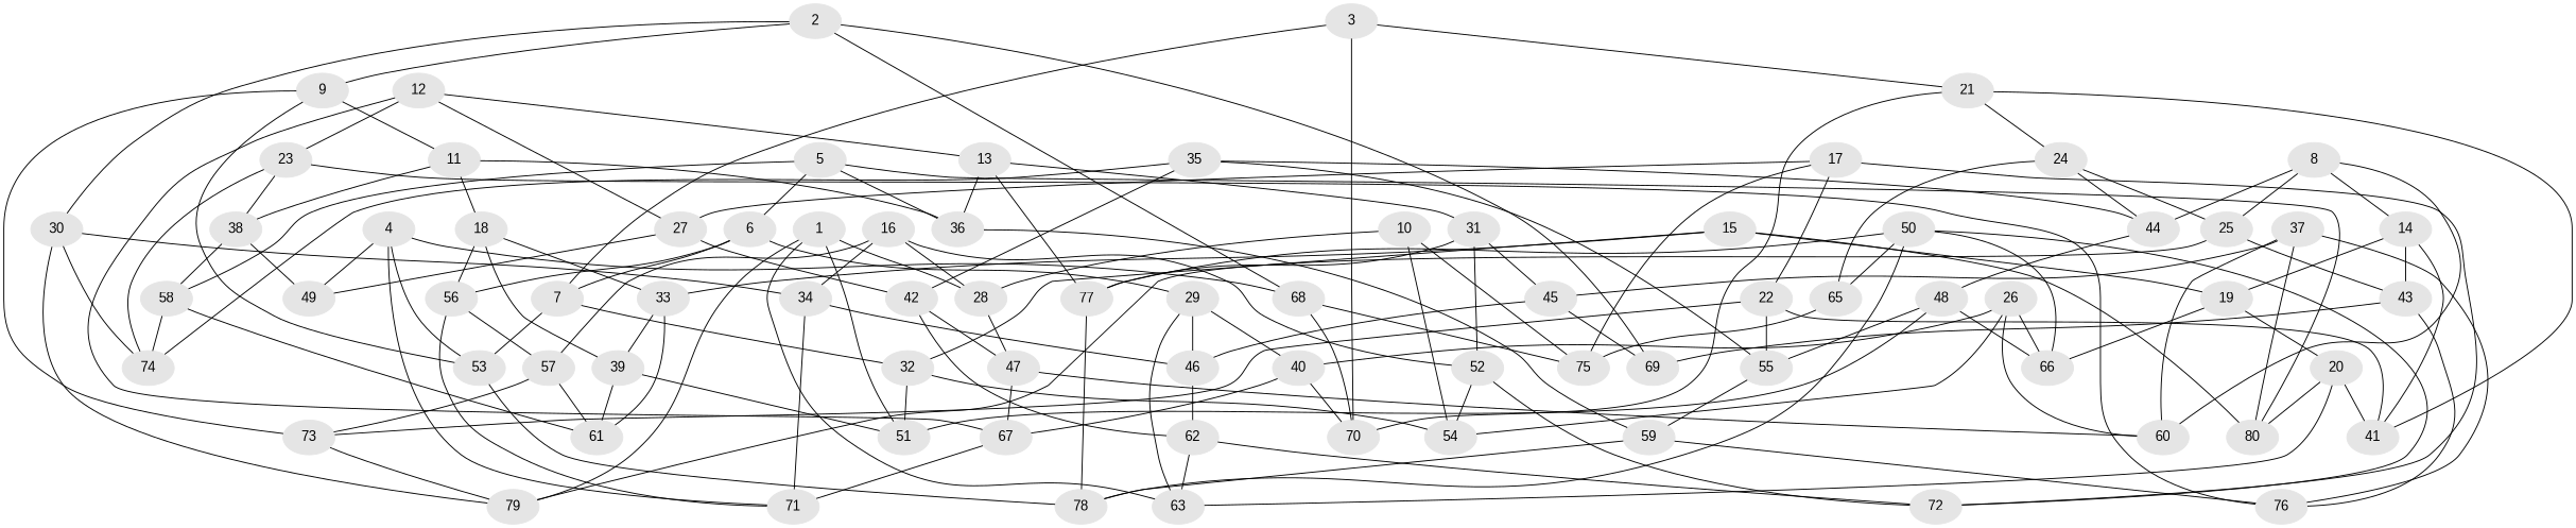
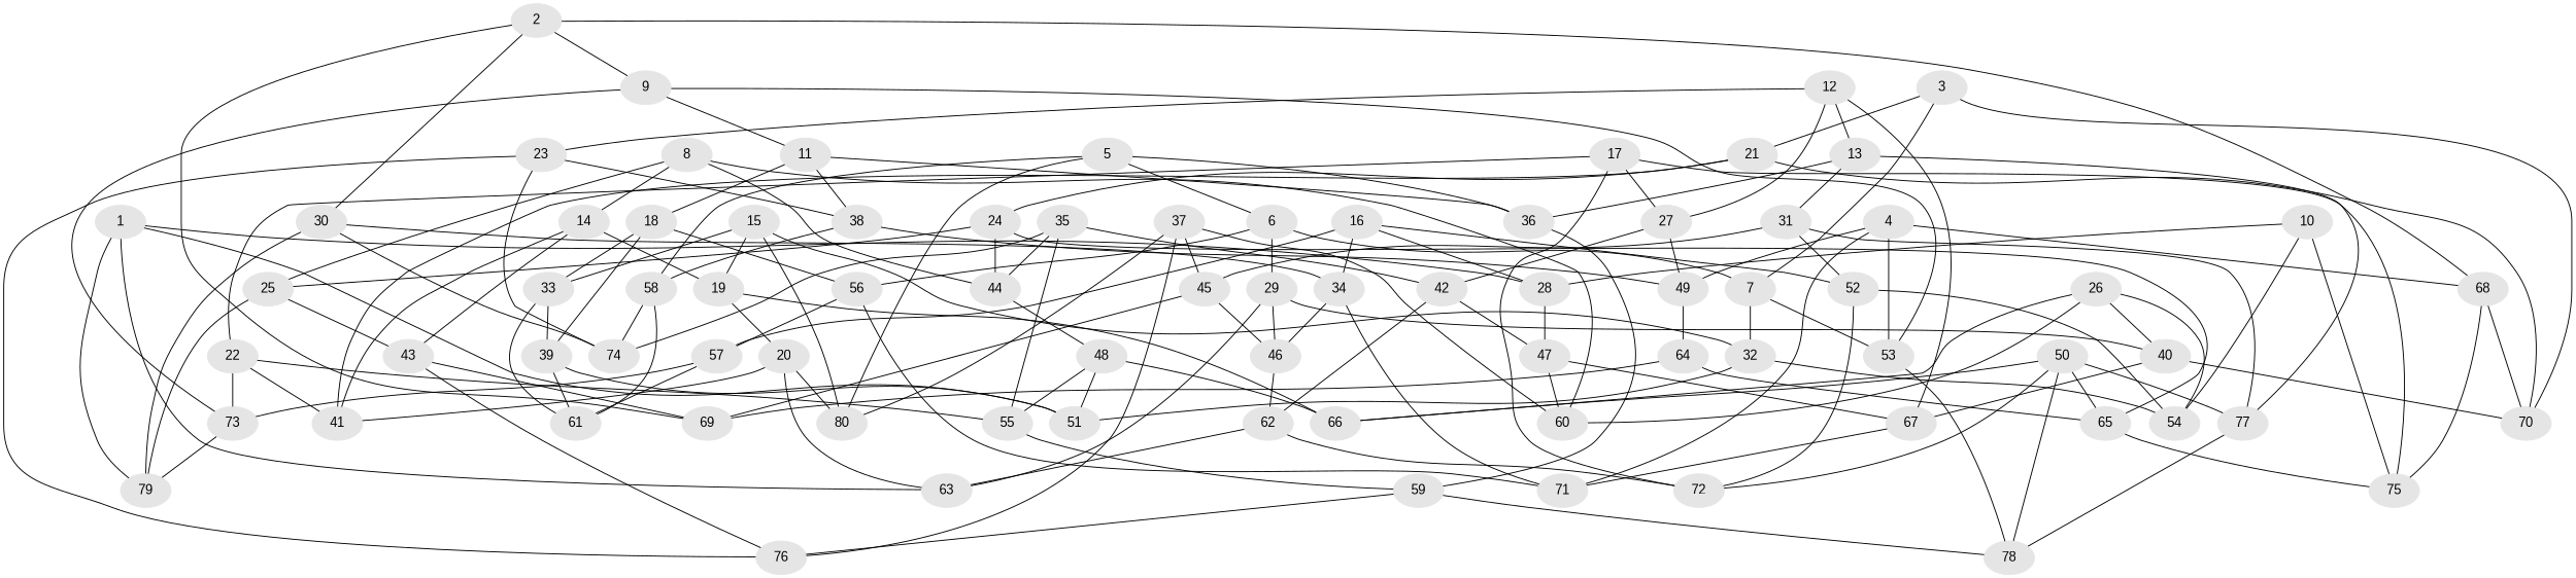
  graph {
    fontname="Liberation Sans"
    node [color=gray90 fontname="Liberation Sans" style=filled]
    edge [fontname="Liberation Sans"]
    1
    28
    51
    63
    79
    47
    2
    9
    30
    68
    69
    53
    11
    73
    34
    74
    70
    75
    3
    7
    21
    32
    10
    54
    41
    24
    4
    49
    71
+   64
    78
    5
    6
    36
    58
    80
    29
    56
    59
    61
    40
    46
    57
    8
    14
    25
    44
    60
    19
    43
    48
    18
    38
    33
    39
    12
    13
    23
    27
    67
    31
    77
    76
    42
    52
    45
    20
    66
    15
    16
    72
    17
    22
    55
    65
    26
    62
    35
    37
    50
    1 -- 28
    1 -- 51
    1 -- 63
    1 -- 79
    28 -- 47
    47 -- 60
    47 -- 67
    2 -- 9
    2 -- 30
    2 -- 68
    2 -- 69
    9 -- 53
    9 -- 11
    9 -- 73
    30 -- 79
    30 -- 34
    30 -- 74
    68 -- 70
    68 -- 75
    53 -- 78
    11 -- 36
    11 -- 18
    11 -- 38
    73 -- 79
    34 -- 71
    34 -- 46
    3 -- 70
    3 -- 7
    3 -- 21
    7 -- 53
    7 -- 32
    21 -- 70
    21 -- 41
    21 -- 24
    32 -- 51
    32 -- 54
    10 -- 28
    10 -- 75
    10 -- 54
    24 -- 25
    24 -- 44
    24 -- 65
    4 -- 68
    4 -- 53
    4 -- 49
    4 -- 71
+   49 -- 64
+   64 -- 69
+   64 -- 65
    5 -- 6
    5 -- 36
    5 -- 58
    5 -- 80
    6 -- 7
    6 -- 29
    6 -- 56
    36 -- 59
    58 -- 74
    58 -- 61
    29 -- 63
    29 -- 40
    29 -- 46
    56 -- 71
    56 -- 57
    59 -- 78
    59 -- 76
    40 -- 70
    40 -- 67
    46 -- 62
    57 -- 73
    57 -- 61
    8 -- 14
    8 -- 25
    8 -- 44
    8 -- 60
    14 -- 41
    14 -- 19
    14 -- 43
    25 -- 79
    25 -- 43
    44 -- 48
    19 -- 20
    19 -- 66
    43 -- 69
    43 -- 76
    48 -- 51
    48 -- 66
    48 -- 55
    18 -- 56
    18 -- 33
    18 -- 39
    38 -- 49
    38 -- 58
    33 -- 61
    33 -- 39
    39 -- 51
    39 -- 61
    12 -- 13
    12 -- 23
    12 -- 27
    12 -- 67
    13 -- 36
    13 -- 31
    13 -- 77
    23 -- 74
    23 -- 38
    23 -- 76
    27 -- 49
    27 -- 42
    67 -- 71
    31 -- 77
    31 -- 52
    31 -- 45
    77 -- 78
    42 -- 47
    42 -- 62
    52 -- 54
    52 -- 72
    45 -- 69
    45 -- 46
    20 -- 63
    20 -- 41
    20 -- 80
    15 -- 32
    15 -- 80
    15 -- 19
    15 -- 33
    16 -- 28
    16 -- 34
    16 -- 57
    16 -- 52
    17 -- 75
    17 -- 27
    17 -- 72
    17 -- 22
    22 -- 73
    22 -- 41
    22 -- 55
    55 -- 59
    65 -- 75
    26 -- 54
    26 -- 40
    26 -- 60
    26 -- 66
    62 -- 63
    62 -- 72
    35 -- 74
    35 -- 44
    35 -- 42
    35 -- 55
    37 -- 80
    37 -- 60
    37 -- 76
    37 -- 45
    50 -- 78
    50 -- 77
    50 -- 66
    50 -- 72
    50 -- 65
  }
